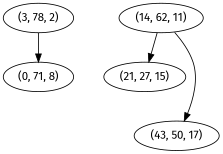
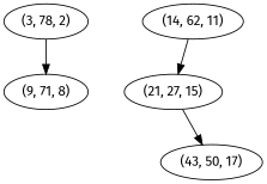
  digraph {
    fontname="Fira Sans"
    node [fontname="Fira Sans"]
    edge [fontname="Fira Sans"]
    "(3, 78, 2)"
-   "(9, 71, 8)" [label="(0, 71, 8)"]
+   "(9, 71, 8)"
    "(14, 62, 11)"
    "(21, 27, 15)"
    n5 [label="(43, 50, 17)"]
    "(3, 78, 2)" -> "(9, 71, 8)"
    "(14, 62, 11)" -> "(21, 27, 15)"
-   "(14, 62, 11)" -> n5
+   "(21, 27, 15)" -> n5
  }
